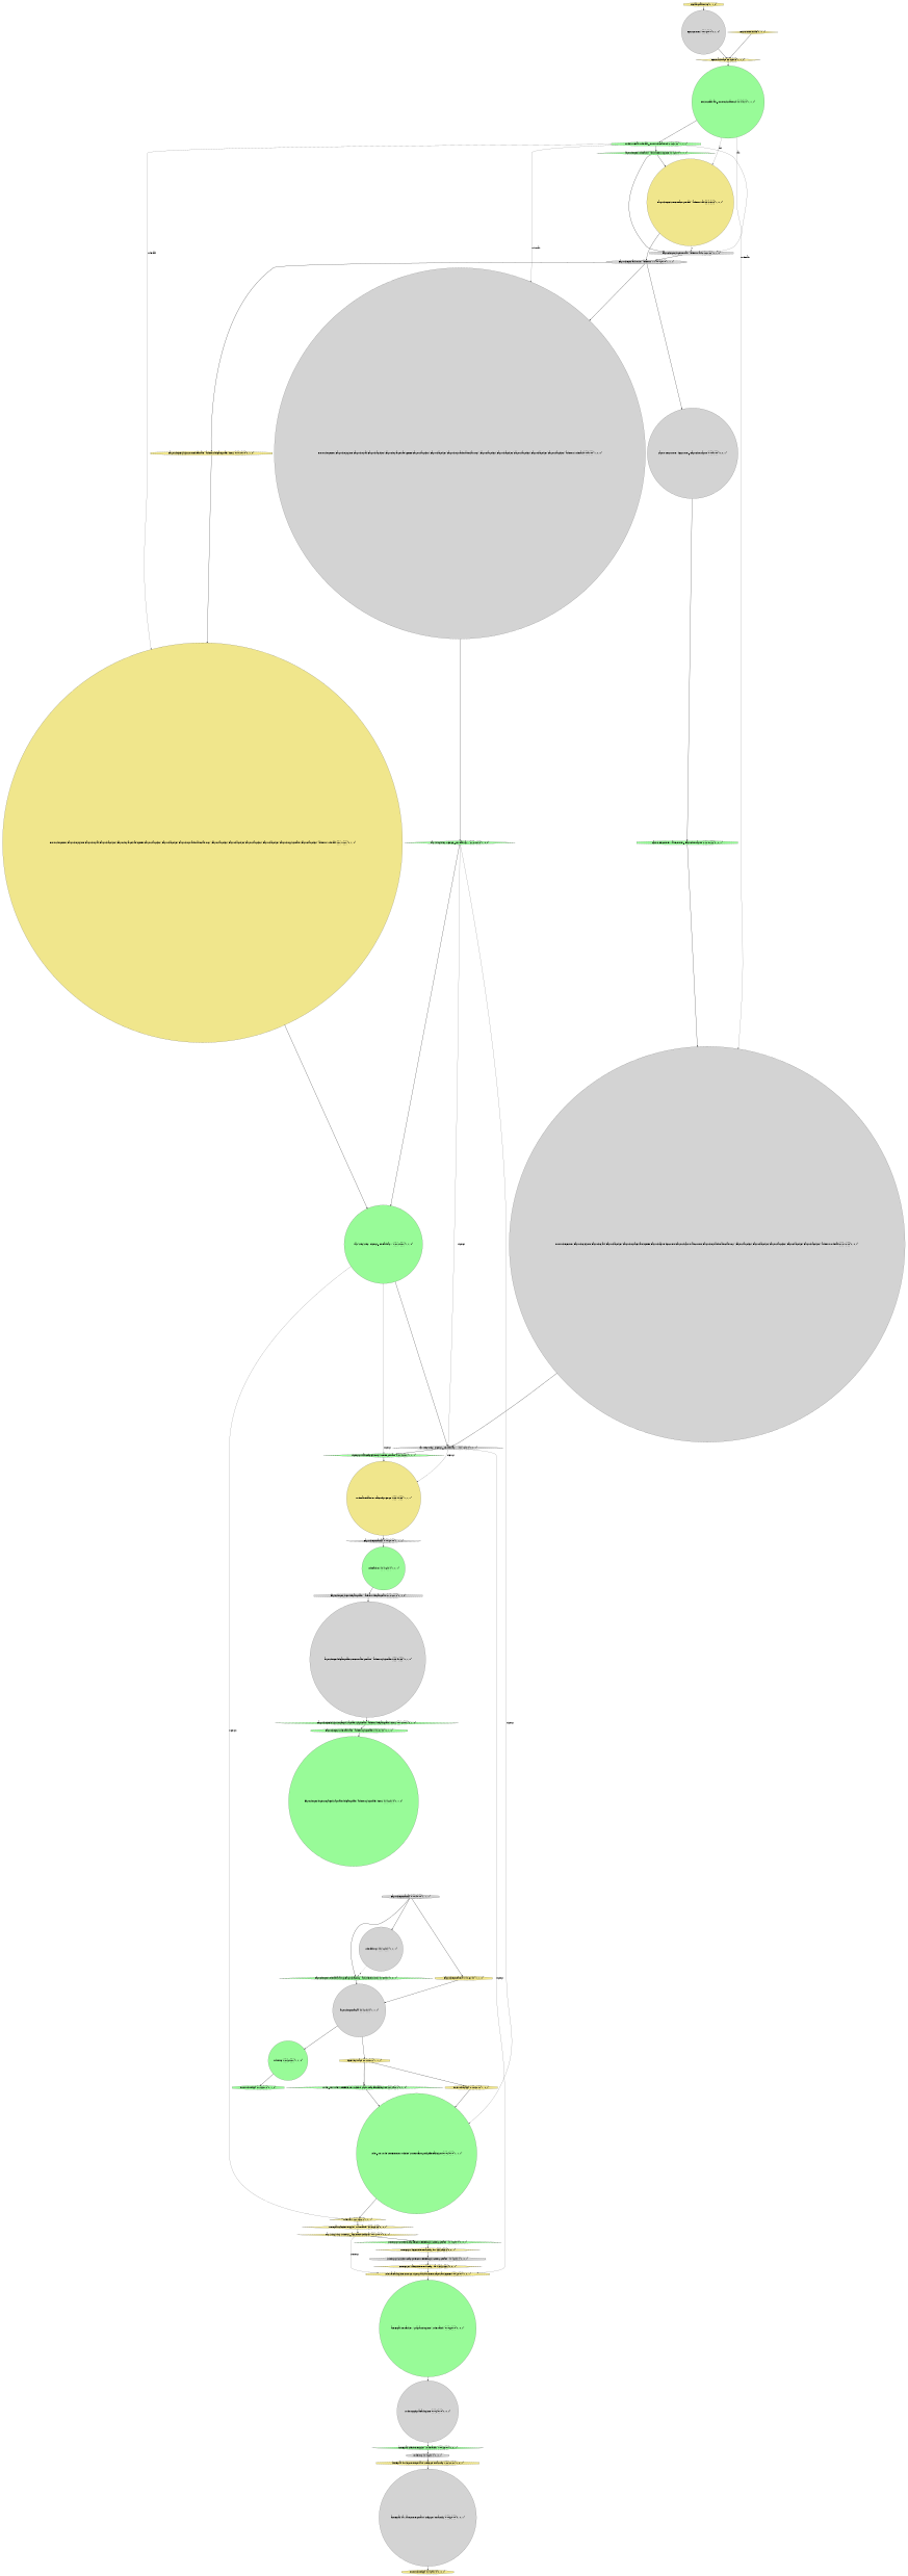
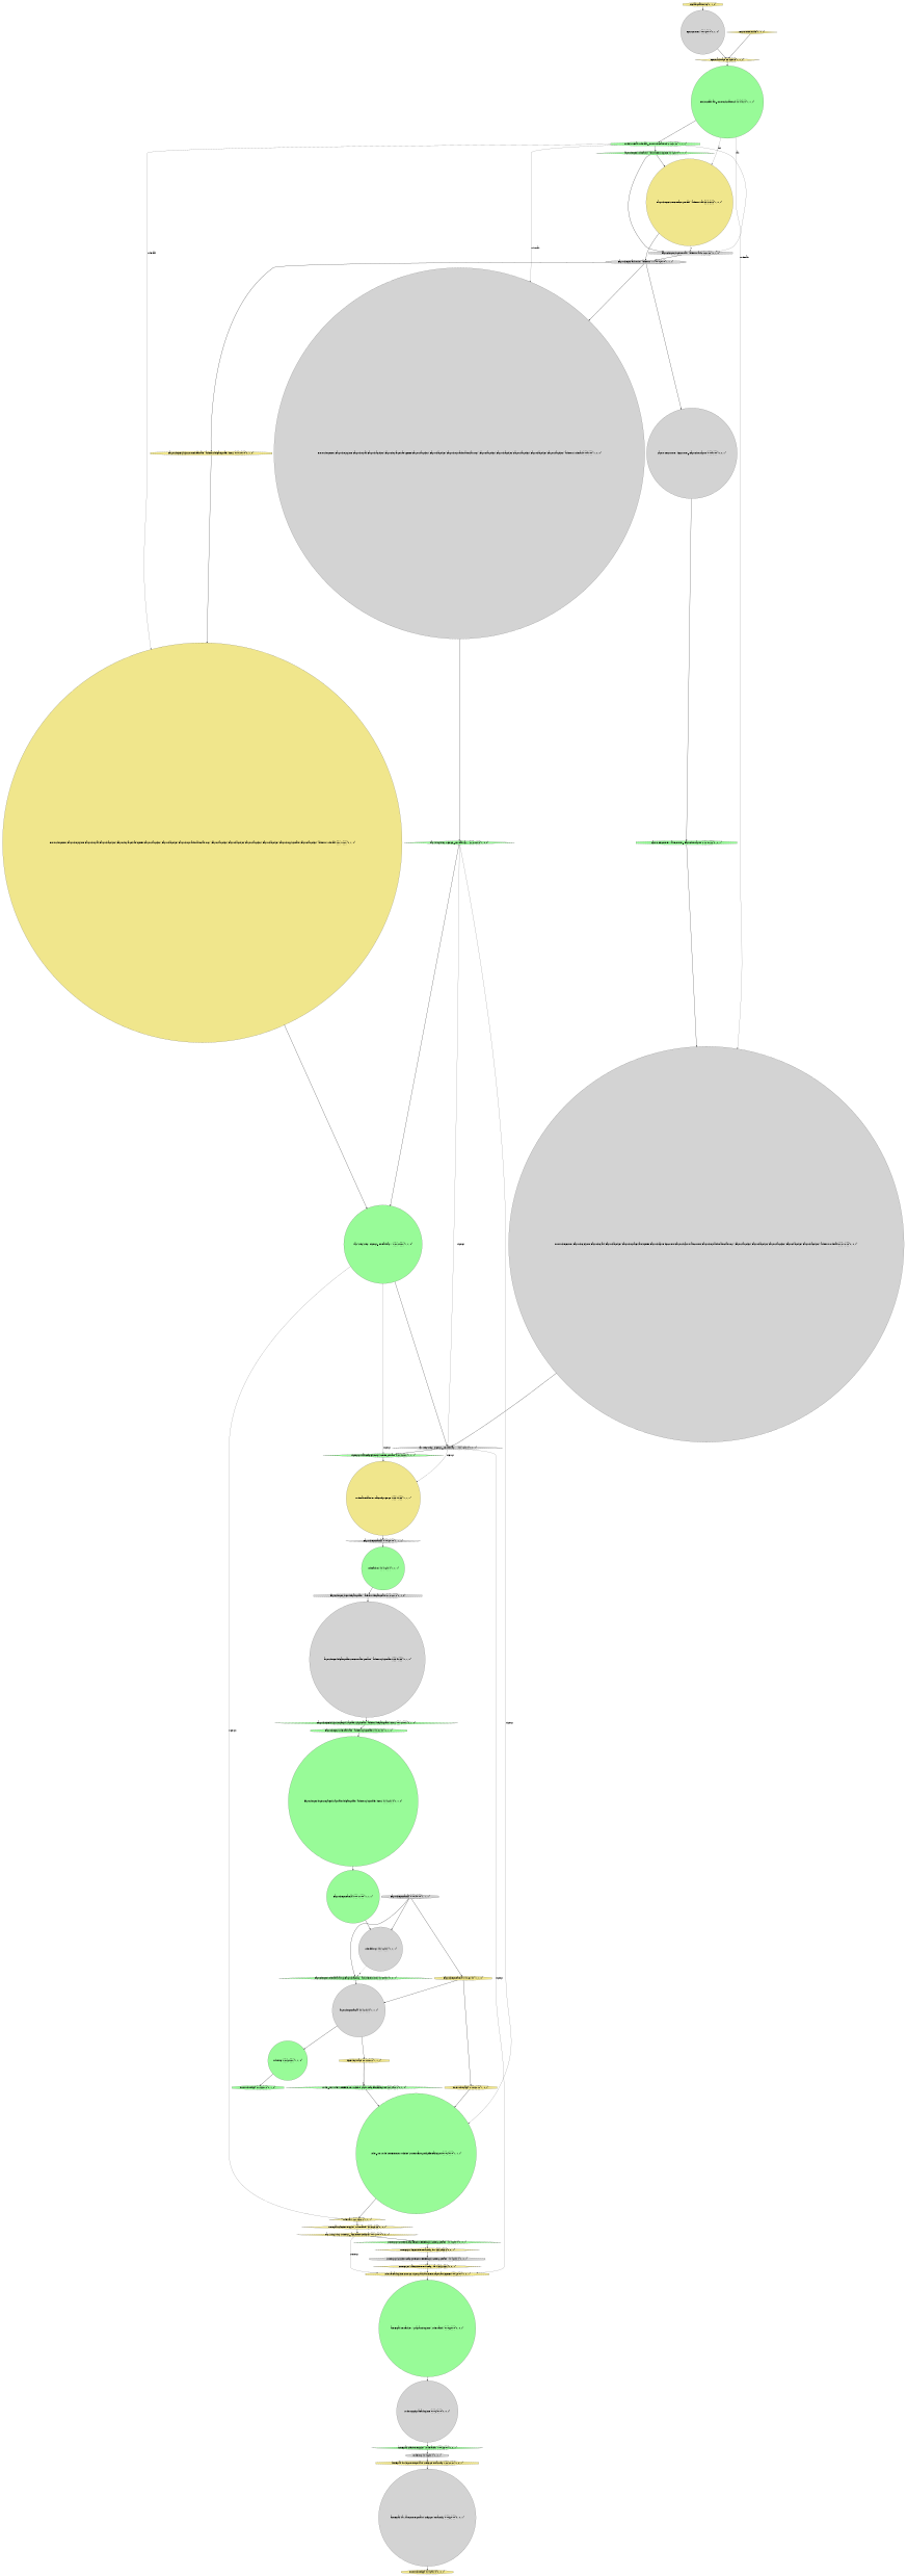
  digraph {
    node [fillcolor=palegreen shape=circle style=filled]
    edge [style=bold]
    n1 [label="assertEquals(Collections.emptySet(),worker.taskIds())@@@35@@@['0', '0', '1']" shape=diamond]
    n2 [fillcolor=lightgrey label="worker.stop()@@@36@@@['0', '0', '1']" shape=octagon]
    n3 [fillcolor=khaki label="assertEquals(\"foo\",keyConverter.getValue().configs.get(\"extra.config\"))@@@37@@@['0', '0', '1']" shape=octagon]
    n4 [fillcolor=lightgrey label="EasyMock.expectLastCall()@@@15@@@['1', '1', '1']" shape=diamond]
    n5 [label="workerTask.run()@@@16@@@['1', '1', '1']"]
    n6 [fillcolor=lightgrey label="EasyMock.expect(plugins.delegatingLoader()).andReturn(delegatingLoader)@@@18@@@['0', '1', '0']" shape=octagon]
    n7 [fillcolor=khaki label="workerTask.initialize(new TaskConfig(origProps))@@@14@@@['1', '1', '1']"]
    n8 [fillcolor=khaki label="EasyMock.expect(plugins.currentThreadLoader()).andReturn(delegatingLoader).times(2)@@@10@@@['0', '1', '0']" shape=octagon]
    n9 [fillcolor=khaki label="PowerMock.expectNew(,EasyMock.eq(TASK_ID),EasyMock.eq(task),EasyMock.anyObject(),EasyMock.eq(TargetState.STARTED),EasyMock.anyObject(),EasyMock.anyObject(),EasyMock.eq(TransformationChain.noOp()),EasyMock.anyObject(),EasyMock.anyObject(),EasyMock.anyObject(),EasyMock.anyObject(),EasyMock.eq(pluginLoader),EasyMock.anyObject()).andReturn(workerTask)@@@11@@@['0', '1', '0']"]
    n10 [label="Map<String,String> origProps = new HashMap<>()@@@12@@@['1', '1', '0']"]
    n11 [fillcolor=khaki label="Map<String,String> connProps = anyConnectorConfigMap()@@@27@@@['0', '0', '1']" shape=diamond]
    n12 [fillcolor=khaki label="worker.startTask(TASK_ID,connProps,origProps,taskStatusListener,TargetState.STARTED)@@@32@@@['0', '0', '1']" shape=octagon]
    n13 [label="connProps.put(ConnectorConfig.KEY_CONVERTER_CLASS_CONFIG,.getName())@@@28@@@['0', '0', '1']" shape=diamond]
    n14 [label="assertEquals(new HashSet<>(Arrays.asList(TASK_ID)),worker.taskIds())@@@33@@@['0', '0', '1']"]
    n15 [fillcolor=khaki label="connProps.put(\"key.converter.extra.config\",\"foo\")@@@29@@@['0', '0', '1']" shape=diamond]
    n16 [fillcolor=lightgrey label="worker.stopAndAwaitTask(TASK_ID)@@@34@@@['0', '0', '1']"]
    n17 [fillcolor=lightgrey label="EasyMock.expect(delegatingLoader.connectorLoader(.getName())).andReturn(pluginLoader)@@@19@@@['0', '1', '0']"]
    n18 [label="EasyMock.expect(Plugins.compareAndSwapLoaders(pluginLoader)).andReturn(delegatingLoader).times(2)@@@20@@@['0', '1', '0']" shape=diamond]
    n19 [fillcolor=khaki label="testCleanupTasksOnStop['0', '1', '0']" shape=octagon]
    n20 [fillcolor=lightgrey label="expectConverters()@@@3@@@['0', '1', '0']"]
    n21 [fillcolor=khaki label="expectStartStorage()@@@3@@@['1', '1', '1']" shape=diamond]
    n22 [fillcolor=khaki label="PowerMock.verifyAll()@@@39@@@['0', '0', '1']" shape=octagon]
    n23 [label="PowerMock.verifyAll()@@@33@@@['0', '1', '0']" shape=octagon]
    n24 [fillcolor=khaki label="worker.start()@@@25@@@['1', '1', '1']" shape=diamond]
    n25 [fillcolor=khaki label="assertEquals(Collections.emptySet(),worker.taskIds())@@@26@@@['0', '0', '1']" shape=diamond]
    n26 [label="worker.stop()@@@32@@@['1', '1', '0']"]
    n27 [fillcolor=lightgrey label="EasyMock.expect(plugins.newTask()).andReturn(task)@@@8@@@['0', '1', '0']" shape=octagon]
    n28 [fillcolor=lightgrey label="EasyMock.expect(task.version()).andReturn(\"1.0\")@@@8@@@['1', '1', '1']" shape=octagon]
    n29 [fillcolor=lightgrey label="PowerMock.expectNew(,EasyMock.eq(TASK_ID),EasyMock.eq(task),EasyMock.anyObject(),EasyMock.eq(TargetState.STARTED),EasyMock.anyObject(),EasyMock.anyObject(),EasyMock.eq(TransformationChain.noOp()),EasyMock.anyObject(),EasyMock.anyObject(),EasyMock.anyObject(),EasyMock.anyObject(),EasyMock.anyObject()).andReturn(workerTask)@@@9@@@['1', '0', '0']"]
    n30 [fillcolor=lightgrey label="Capture<TestConverter> keyConverter = EasyMock.newCapture()@@@9@@@['0', '0', '1']"]
    n31 [fillcolor=lightgrey label="assertEquals(\"bar\",valueConverter.getValue().configs.get(\"extra.config\"))@@@38@@@['0', '0', '1']"]
    n32 [fillcolor=khaki label="testConverterOverrides['0', '0', '1']" shape=diamond]
    n33 [label="TestSourceTask task = PowerMock.createMock()@@@4@@@['1', '1', '1']"]
    n34 [fillcolor=khaki label="PowerMock.replayAll()@@@23@@@['1', '0', '1']" shape=octagon]
    n35 [label="worker = new Worker(WORKER_ID,new MockTime(),connectorFactory,config,offsetBackingStore)@@@24@@@['1', '1', '1']"]
    n36 [label="origProps.put(TaskConfig.TASK_CLASS_CONFIG,.getName())@@@13@@@['1', '1', '1']" shape=diamond]
    n37 [fillcolor=lightgrey label="connProps.put(ConnectorConfig.VALUE_CONVERTER_CLASS_CONFIG,.getName())@@@30@@@['0', '0', '1']" shape=octagon]
    n38 [label="WorkerSourceTask workerTask = PowerMock.createMock()@@@5@@@['1', '1', '1']" shape=octagon]
    n39 [fillcolor=khaki label="EasyMock.expect(connectorFactory.newTask()).andReturn(task)@@@7@@@['1', '0', '1']"]
    n40 [label="EasyMock.expect(Plugins.compareAndSwapLoaders(delegatingLoader)).andReturn(pluginLoader).times(2)@@@22@@@['0', '1', '0']"]
+   n41 [label="EasyMock.expectLastCall()@@@17@@@['1', '1', '1']"]
    n42 [fillcolor=lightgrey label="workerTask.stop()@@@18@@@['1', '1', '1']"]
    n43 [label="worker = new Worker(WORKER_ID,new MockTime(),plugins,config,offsetBackingStore)@@@29@@@['0', '1', '0']" shape=diamond]
    n44 [fillcolor=khaki label="expectStopStorage()@@@22@@@['1', '1', '1']" shape=octagon]
    n45 [label="Capture<TestConverter> valueConverter = EasyMock.newCapture()@@@10@@@['0', '0', '1']" shape=octagon]
    n46 [fillcolor=lightgrey label="PowerMock.expectNew(,EasyMock.eq(TASK_ID),EasyMock.eq(task),EasyMock.anyObject(),EasyMock.eq(TargetState.STARTED),EasyMock.capture(keyConverter),EasyMock.capture(valueConverter),EasyMock.eq(TransformationChain.noOp()),EasyMock.anyObject(),EasyMock.anyObject(),EasyMock.anyObject(),EasyMock.anyObject(),EasyMock.anyObject()).andReturn(workerTask)@@@11@@@['0', '0', '1']"]
    n47 [fillcolor=lightgrey label="Map<String,String> origProps = new HashMap<>()@@@12@@@['1', '1', '1']" shape=diamond]
    n48 [fillcolor=khaki label="connProps.put(\"value.converter.extra.config\",\"bar\")@@@31@@@['0', '0', '1']" shape=diamond]
    n49 [label="EasyMock.expect(workerTask.awaitStop(EasyMock.anyLong())).andStubReturn(true)@@@20@@@['0', '0', '1']" shape=diamond]
    n50 [label="Map<String,String> origProps = new HashMap<>()@@@10@@@['1', '0', '0']" shape=diamond]
    n51 [label="EasyMock.expect(workerTask.id()).andStubReturn(TASK_ID)@@@6@@@['1', '1', '1']" shape=diamond]
    n52 [fillcolor=lightgrey label="EasyMock.expectLastCall()@@@19@@@['1', '1', '1']" shape=octagon]
    n53 [fillcolor=khaki label="EasyMock.expectLastCall()@@@26@@@['1', '1', '0']" shape=octagon]
    n54 [fillcolor=lightgrey label="EasyMock.expectLastCall()@@@21@@@['1', '1', '1']"]
    n55 [label="EasyMock.expect(workerTask.loader()).andReturn(pluginLoader)@@@21@@@['0', '1', '0']" shape=octagon]
    n1 -> n2
    n2 -> n3
    n3 -> n31
    n4 -> n5
    n5 -> n6
    n6 -> n17
    n7 -> n4
    n8 -> n9
    n9 -> n10
    n10 -> n24 [label=origProps style=solid]
    n10 -> n36 [label=origProps style=solid]
    n10 -> n47
    n11 -> n12 [label=connProps style=solid]
    n11 -> n13
    n12 -> n14
    n13 -> n15
    n14 -> n16
    n15 -> n37
    n16 -> n1
    n17 -> n18
    n18 -> n55
    n19 -> n20
    n20 -> n21
    n21 -> n33
    n24 -> n25
    n25 -> n11
    n26 -> n23
    n27 -> n28
    n28 -> n8
    n28 -> n29
    n28 -> n30
    n29 -> n50
    n30 -> n45
    n31 -> n22
    n32 -> n21
    n33 -> n27 [label=task style=solid]
    n33 -> n38
    n33 -> n39 [label=task style=solid]
    n34 -> n35
    n35 -> n24
    n36 -> n7
    n37 -> n48
    n38 -> n9 [label=workerTask style=solid]
    n38 -> n29 [label=workerTask style=solid]
    n38 -> n46 [label=workerTask style=solid]
    n38 -> n51
    n39 -> n27 [label=0 style=dashed]
    n39 -> n28
+   n40 -> n41
+   n41 -> n42
    n42 -> n49 [label=0 style=dashed]
    n43 -> n35
-   n44 -> n34
+   n53 -> n34
    n44 -> n43 [label=0 style=dashed]
    n44 -> n43
    n45 -> n46
    n46 -> n47
    n47 -> n7 [label=origProps style=solid]
    n47 -> n12 [label=origProps style=solid]
    n47 -> n36
    n48 -> n12
    n49 -> n54
    n50 -> n10
    n50 -> n35 [label=origProps style=solid]
    n50 -> n47 [label=origProps style=solid]
    n51 -> n27
    n51 -> n39
    n52 -> n42
    n52 -> n49
    n52 -> n53
    n53 -> n54
    n54 -> n26
    n54 -> n44
    n55 -> n40
  }
